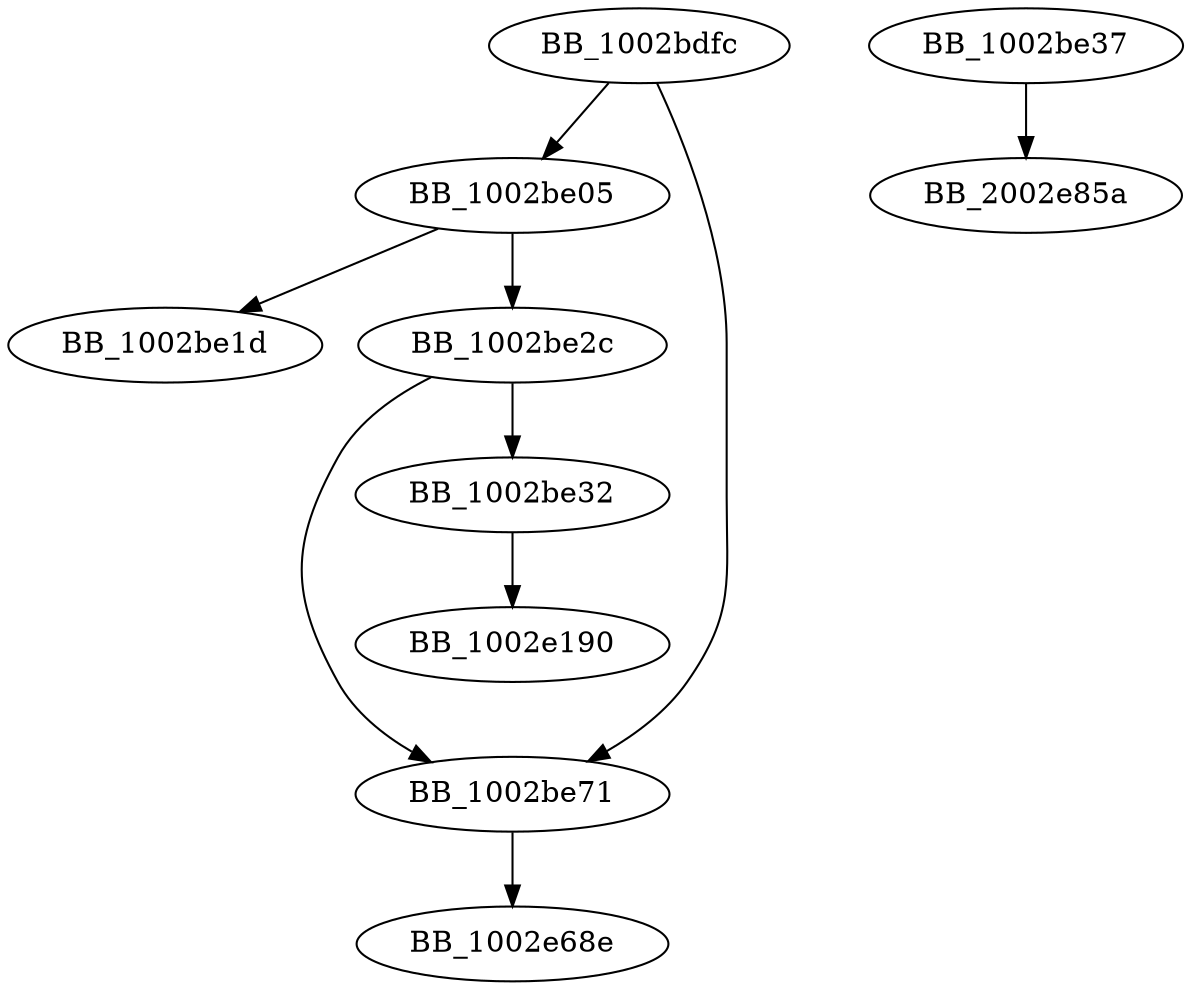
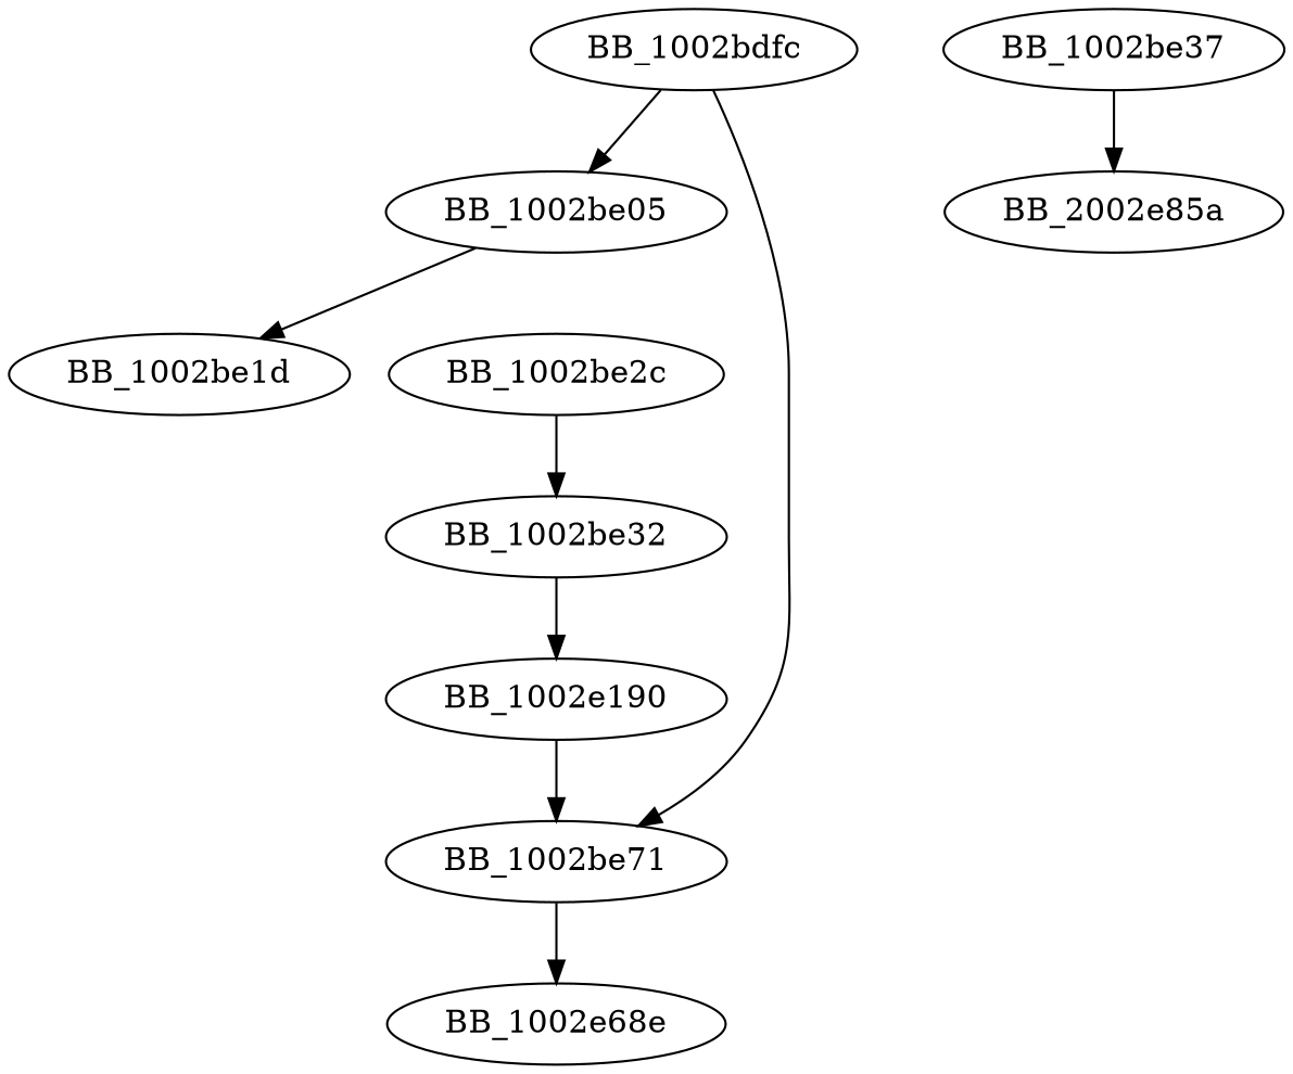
  digraph {
    BB_1002bdfc
    BB_1002be05
    n3 [label=BB_1002be71]
    BB_1002be1d
    BB_1002be2c
    BB_1002e68e
    BB_1002be32
    BB_1002e190
    n9 [label=BB_2002e85a]
    BB_1002be37
    BB_1002bdfc -> BB_1002be05
    BB_1002bdfc -> n3
    BB_1002be05 -> BB_1002be1d
-   BB_1002be05 -> BB_1002be2c
    n3 -> BB_1002e68e
-   BB_1002be2c -> n3
+   BB_1002e190 -> n3
    BB_1002be2c -> BB_1002be32
    BB_1002be32 -> BB_1002e190
    BB_1002be37 -> n9
  }
